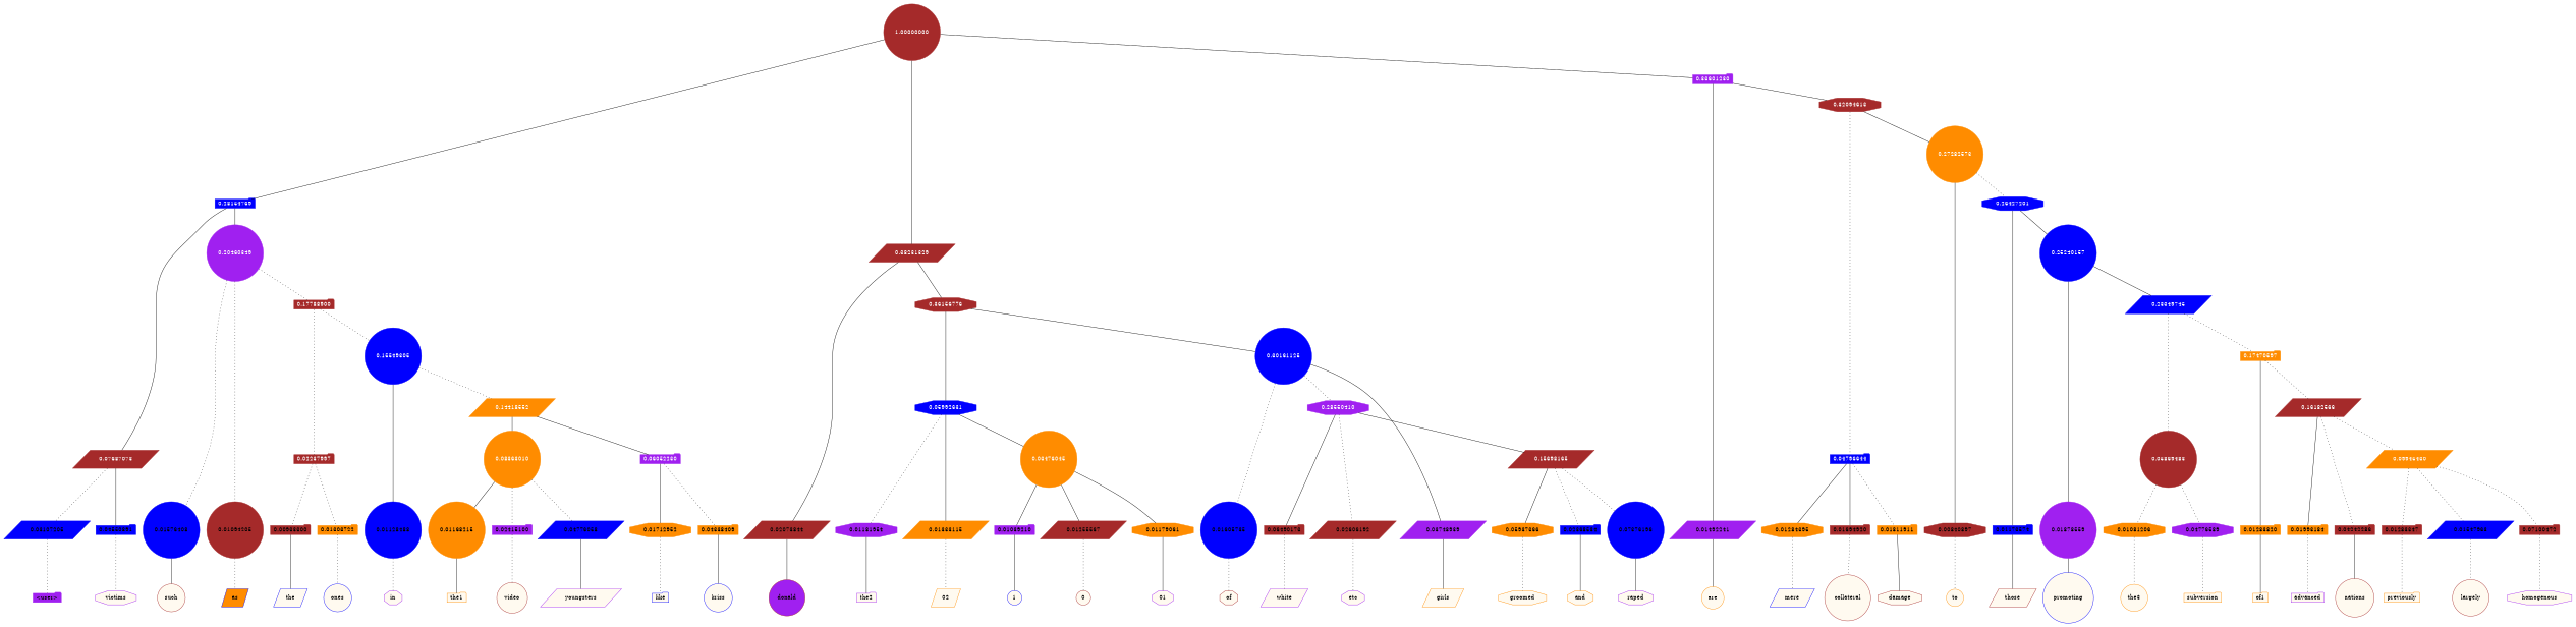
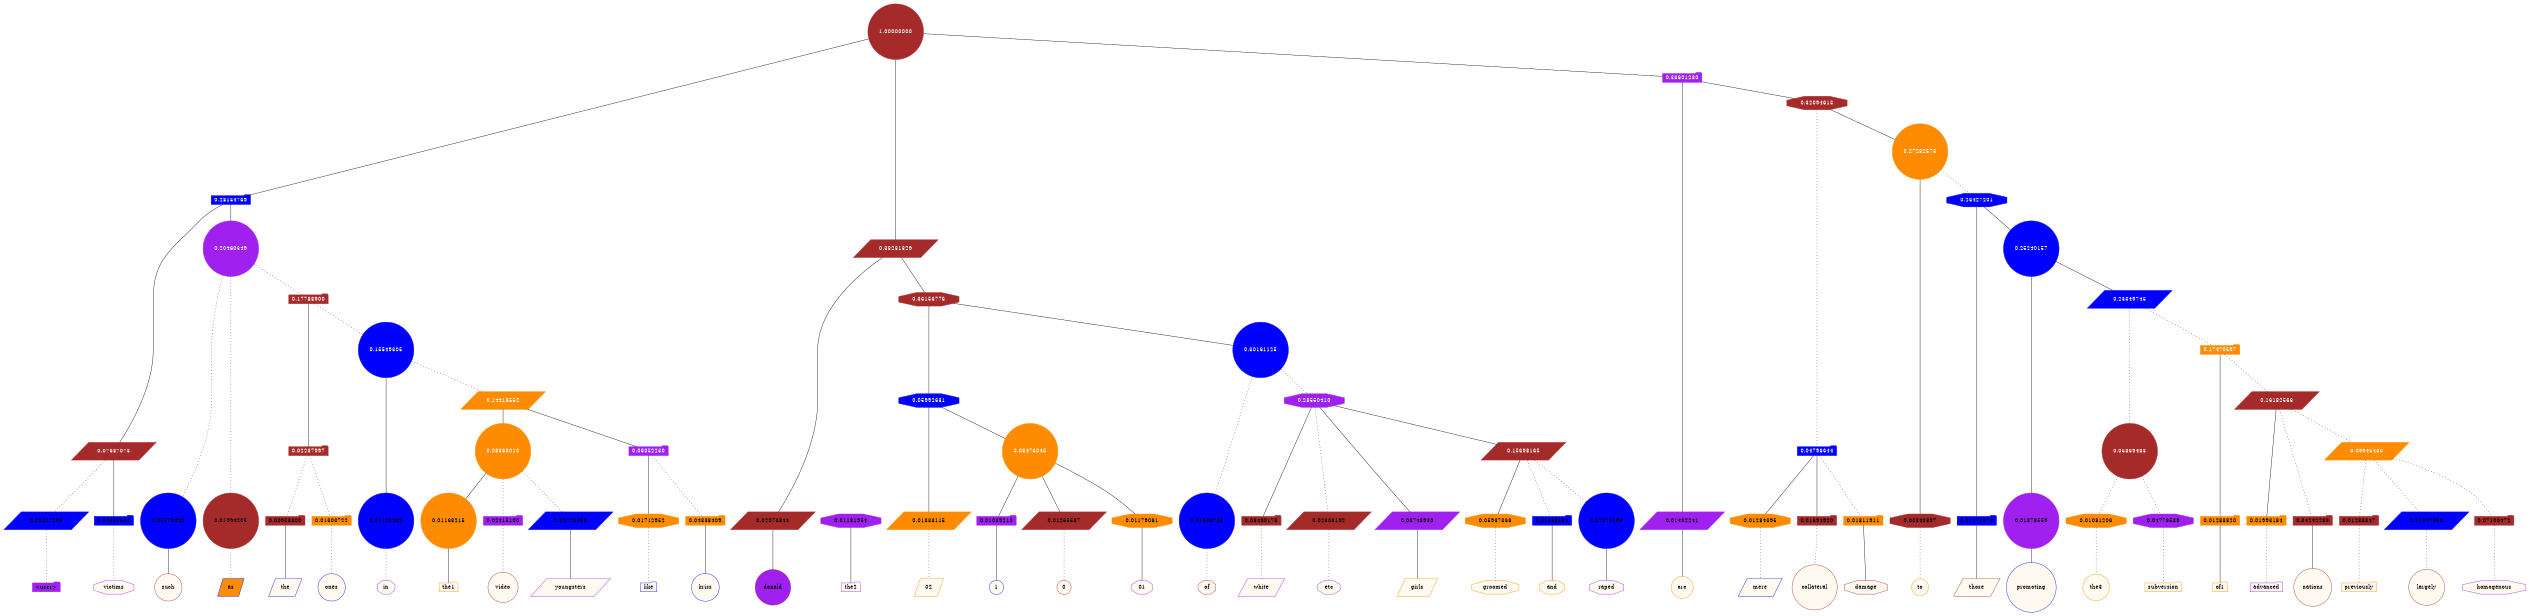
  graph {
    node [color=brown format=png nodesep=0.001 ordering=out overlap_scaling=0.01 ranksep=0.001 shape=folder style=filled]
    edge [style=solid]
    n1 [color=purple fillcolor=purple height=0.15 label="\<user\>" style="filled,solid" width=0.15]
    n2 [color=purple fillcolor=floralwhite height=0.15 label=victims shape=octagon style="filled,solid" width=0.15]
    n3 [fillcolor=floralwhite height=0.15 label=such shape=circle style="filled,solid" width=0.15]
    n4 [color=blue fillcolor=darkorange height=0.15 label=as shape=parallelogram style="filled,solid" width=0.15]
    n5 [color=blue fillcolor=floralwhite height=0.15 label=the shape=parallelogram style="filled,solid" width=0.15]
    n6 [color=blue fillcolor=floralwhite height=0.15 label=ones shape=circle style="filled,solid" width=0.15]
    n7 [color=purple fillcolor=floralwhite height=0.15 label=in shape=octagon style="filled,solid" width=0.15]
    n8 [color=darkorange fillcolor=floralwhite height=0.15 label=the1 style="filled,solid" width=0.15]
    n9 [fillcolor=floralwhite height=0.15 label=video shape=circle style="filled,solid" width=0.15]
    n10 [color=purple fillcolor=floralwhite height=0.15 label=youngsters shape=parallelogram style="filled,solid" width=0.15]
    n11 [color=blue fillcolor=floralwhite height=0.15 label=like style="filled,solid" width=0.15]
    n12 [color=blue fillcolor=floralwhite height=0.15 label=kriss shape=circle style="filled,solid" width=0.15]
    n13 [fillcolor=purple height=0.15 label=donald shape=circle style="filled,solid" width=0.15]
    n14 [color=purple fillcolor=floralwhite height=0.15 label=the2 style="filled,solid" width=0.15]
    n15 [color=blue fillcolor=floralwhite height=0.15 label=1 shape=circle style="filled,solid" width=0.15]
    n16 [fillcolor=floralwhite height=0.15 label=0 shape=circle style="filled,solid" width=0.15]
    n17 [color=purple fillcolor=floralwhite height=0.15 label=01 shape=octagon style="filled,solid" width=0.15]
    n18 [color=darkorange fillcolor=floralwhite height=0.15 label=02 shape=parallelogram style="filled,solid" width=0.15]
    n19 [fillcolor=floralwhite height=0.15 label=of shape=octagon style="filled,solid" width=0.15]
    n20 [color=darkorange fillcolor=floralwhite height=0.15 label=groomed shape=octagon style="filled,solid" width=0.15]
    n21 [color=darkorange fillcolor=floralwhite height=0.15 label=and shape=octagon style="filled,solid" width=0.15]
    n22 [color=purple fillcolor=floralwhite height=0.15 label=raped shape=octagon style="filled,solid" width=0.15]
    n23 [color=purple fillcolor=floralwhite height=0.15 label=white shape=parallelogram style="filled,solid" width=0.15]
    n24 [color=darkorange fillcolor=floralwhite height=0.15 label=girls shape=parallelogram style="filled,solid" width=0.15]
    n25 [color=purple fillcolor=floralwhite height=0.15 label=etc shape=octagon style="filled,solid" width=0.15]
    n26 [color=darkorange fillcolor=floralwhite height=0.15 label=are shape=circle style="filled,solid" width=0.15]
    n27 [color=blue fillcolor=floralwhite height=0.15 label=mere shape=parallelogram style="filled,solid" width=0.15]
    n28 [fillcolor=floralwhite height=0.15 label=collateral shape=circle style="filled,solid" width=0.15]
    n29 [fillcolor=floralwhite height=0.15 label=damage shape=octagon style="filled,solid" width=0.15]
    n30 [color=darkorange fillcolor=floralwhite height=0.15 label=to shape=circle style="filled,solid" width=0.15]
    n31 [fillcolor=floralwhite height=0.15 label=those shape=parallelogram style="filled,solid" width=0.15]
    n32 [color=blue fillcolor=floralwhite height=0.15 label=promoting shape=circle style="filled,solid" width=0.15]
    n33 [color=darkorange fillcolor=floralwhite height=0.15 label=the3 shape=circle style="filled,solid" width=0.15]
    n34 [color=darkorange fillcolor=floralwhite height=0.15 label=subversion style="filled,solid" width=0.15]
    n35 [color=darkorange fillcolor=floralwhite height=0.15 label=of1 style="filled,solid" width=0.15]
    n36 [color=purple fillcolor=floralwhite height=0.15 label=advanced style="filled,solid" width=0.15]
    n37 [color=darkorange fillcolor=floralwhite height=0.15 label=previously style="filled,solid" width=0.15]
    n38 [fillcolor=floralwhite height=0.15 label=largely shape=circle style="filled,solid" width=0.15]
    n39 [color=purple fillcolor=floralwhite height=0.15 label=homogenous shape=octagon style="filled,solid" width=0.15]
    n40 [fillcolor=floralwhite height=0.15 label=nations shape=circle style="filled,solid" width=0.15]
    n41 [color=blue fontcolor=black height=0.15 label=0.03107205 shape=parallelogram width=0.15]
    n42 [color=blue fontcolor=black height=0.15 label=0.04550891 width=0.15]
    n43 [color=blue fontcolor=black height=0.15 label=0.01576408 shape=circle width=0.15]
    n44 [fontcolor=black height=0.15 label=0.01094205 shape=circle width=0.15]
    n45 [fontcolor=black height=0.15 label=0.00933300 width=0.15]
    n46 [color=darkorange fontcolor=black height=0.15 label=0.01303722 width=0.15]
    n47 [color=blue fontcolor=black height=0.15 label=0.01128488 shape=circle width=0.15]
    n48 [color=darkorange fontcolor=black height=0.15 label=0.01168215 shape=circle width=0.15]
    n49 [color=purple fontcolor=black height=0.15 label=0.02415100 width=0.15]
    n50 [color=blue fontcolor=black height=0.15 label=0.04776058 shape=parallelogram width=0.15]
    n51 [color=darkorange fontcolor=black height=0.15 label=0.01712952 shape=octagon width=0.15]
    n52 [color=darkorange fontcolor=black height=0.15 label=0.04338409 width=0.15]
    n53 [fontcolor=black height=0.15 label=0.02073844 shape=parallelogram width=0.15]
    n54 [color=purple fontcolor=black height=0.15 label=0.01181954 shape=octagon width=0.15]
    n55 [color=purple fontcolor=black height=0.15 label=0.01039210 width=0.15]
    n56 [fontcolor=black height=0.15 label=0.01255567 shape=parallelogram width=0.15]
    n57 [color=darkorange fontcolor=black height=0.15 label=0.01179061 shape=octagon width=0.15]
    n58 [color=darkorange fontcolor=black height=0.15 label=0.01333115 shape=parallelogram width=0.15]
    n59 [color=blue fontcolor=black height=0.15 label=0.01605735 shape=circle width=0.15]
    n60 [color=darkorange fontcolor=black height=0.15 label=0.05937366 shape=octagon width=0.15]
    n61 [color=blue fontcolor=black height=0.15 label=0.02368534 width=0.15]
    n62 [color=blue fontcolor=black height=0.15 label=0.07376196 shape=circle width=0.15]
    n63 [fontcolor=black height=0.15 label=0.06490173 width=0.15]
    n64 [color=purple fontcolor=black height=0.15 label=0.03748939 shape=parallelogram width=0.15]
    n65 [fontcolor=black height=0.15 label=0.02606192 shape=parallelogram width=0.15]
    n66 [color=purple fontcolor=black height=0.15 label=0.01492241 shape=parallelogram width=0.15]
    n67 [color=darkorange fontcolor=black height=0.15 label=0.01284395 shape=octagon width=0.15]
    n68 [fontcolor=black height=0.15 label=0.01694920 width=0.15]
    n69 [color=darkorange fontcolor=black height=0.15 label=0.01811911 width=0.15]
    n70 [fontcolor=black height=0.15 label=0.00840897 shape=octagon width=0.15]
    n71 [color=blue fontcolor=black height=0.15 label=0.01173574 width=0.15]
    n72 [color=purple fontcolor=black height=0.15 label=0.01878559 shape=circle width=0.15]
    n73 [color=darkorange fontcolor=black height=0.15 label=0.01081206 shape=octagon width=0.15]
    n74 [color=purple fontcolor=black height=0.15 label=0.04776589 shape=octagon width=0.15]
    n75 [color=darkorange fontcolor=black height=0.15 label=0.01283820 width=0.15]
    n76 [color=darkorange fontcolor=black height=0.15 label=0.01993184 width=0.15]
    n77 [fontcolor=black height=0.15 label=0.01283347 width=0.15]
    n78 [color=blue fontcolor=black height=0.15 label=0.01547963 shape=parallelogram width=0.15]
    n79 [fontcolor=black height=0.15 label=0.07100472 width=0.15]
    n80 [fontcolor=black height=0.15 label=0.04242286 width=0.15]
    n81 [fontcolor=grey99 height=0.15 label=1.00000000 shape=circle width=0.15]
    n82 [color=blue fontcolor=grey99 height=0.15 label=0.28154769 width=0.15]
    n83 [fontcolor=grey99 height=0.15 label=0.38231329 shape=parallelogram width=0.15]
    n84 [color=purple fontcolor=grey99 height=0.15 label=0.33601230 width=0.15]
    n85 [fontcolor=grey99 height=0.15 label=0.07687073 shape=parallelogram width=0.15]
    n86 [color=purple fontcolor=grey99 height=0.15 label=0.20460349 shape=circle width=0.15]
    n87 [fontcolor=grey99 height=0.15 label=0.36156776 shape=octagon width=0.15]
    n88 [fontcolor=grey99 height=0.15 label=0.32094613 shape=octagon width=0.15]
    n89 [fontcolor=grey99 height=0.15 label=0.17788900 width=0.15]
    n90 [color=blue fontcolor=grey99 height=0.15 label=0.05992631 shape=octagon width=0.15]
    n91 [color=blue fontcolor=grey99 height=0.15 label=0.30161125 shape=circle width=0.15]
    n92 [color=blue fontcolor=grey99 height=0.15 label=0.04796644 width=0.15]
    n93 [color=darkorange fontcolor=grey99 height=0.15 label=0.27282573 shape=circle width=0.15]
    n94 [fontcolor=grey99 height=0.15 label=0.02237997 width=0.15]
    n95 [color=blue fontcolor=grey99 height=0.15 label=0.15549305 shape=circle width=0.15]
    n96 [color=darkorange fontcolor=grey99 height=0.15 label=0.03476045 shape=circle width=0.15]
    n97 [color=purple fontcolor=grey99 height=0.15 label=0.28550410 shape=octagon width=0.15]
    n98 [color=blue fontcolor=grey99 height=0.15 label=0.26427201 shape=octagon width=0.15]
    n99 [color=darkorange fontcolor=grey99 height=0.15 label=0.14418552 shape=parallelogram width=0.15]
    n100 [fontcolor=grey99 height=0.15 label=0.15698165 shape=parallelogram width=0.15]
    n101 [color=blue fontcolor=grey99 height=0.15 label=0.25240157 shape=circle width=0.15]
    n102 [color=darkorange fontcolor=grey99 height=0.15 label=0.08363010 shape=circle width=0.15]
    n103 [color=purple fontcolor=grey99 height=0.15 label=0.06052230 width=0.15]
    n104 [color=blue fontcolor=grey99 height=0.15 label=0.23349745 shape=parallelogram width=0.15]
    n105 [fontcolor=grey99 height=0.15 label=0.05869483 shape=circle width=0.15]
    n106 [color=darkorange fontcolor=grey99 height=0.15 label=0.17470597 width=0.15]
    n107 [fontcolor=grey99 height=0.15 label=0.16182566 shape=parallelogram width=0.15]
    n108 [color=darkorange fontcolor=grey99 height=0.15 label=0.09945430 shape=parallelogram width=0.15]
    subgraph sub_1 {
      rank=same
      n1
      n2
      n3
      n4
      n5
      n6
      n7
      n8
      n9
      n10
      n11
      n12
      n13
      n14
      n15
      n16
      n17
      n18
      n19
      n20
      n21
      n22
      n23
      n24
      n25
      n26
      n27
      n28
      n29
      n30
      n31
      n32
      n33
      n34
      n35
      n36
      n37
      n38
      n39
      n40
    }
    subgraph sub_2 {
      rank=same
      n41
      n42
      n43
      n44
      n45
      n46
      n47
      n48
      n49
      n50
      n51
      n52
      n53
      n54
      n55
      n56
      n57
      n58
      n59
      n60
      n61
      n62
      n63
      n64
      n65
      n66
      n67
      n68
      n69
      n70
      n71
      n72
      n73
      n74
      n75
      n76
      n77
      n78
      n79
      n80
    }
    n41 -- n1 [style=dotted]
    n42 -- n2 [style=dotted]
    n43 -- n3
    n44 -- n4 [style=dotted]
    n45 -- n5
    n46 -- n6 [style=dotted]
    n47 -- n7 [style=dotted]
    n48 -- n8
    n49 -- n9 [style=dotted]
    n50 -- n10
    n51 -- n11 [style=dotted]
    n52 -- n12
    n53 -- n13
    n54 -- n14
    n55 -- n15
    n56 -- n16 [style=dotted]
    n57 -- n17
    n58 -- n18 [style=dotted]
    n59 -- n19 [style=dotted]
    n60 -- n20 [style=dotted]
    n61 -- n21
    n62 -- n22
    n63 -- n23 [style=dotted]
    n64 -- n24
    n65 -- n25 [style=dotted]
    n66 -- n26
    n67 -- n27 [style=dotted]
    n68 -- n28 [style=dotted]
    n69 -- n29
    n70 -- n30 [style=dotted]
    n71 -- n31
    n72 -- n32
    n73 -- n33 [style=dotted]
    n74 -- n34 [style=dotted]
    n75 -- n35
    n76 -- n36 [style=dotted]
    n77 -- n37 [style=dotted]
    n78 -- n38 [style=dotted]
    n79 -- n39 [style=dotted]
    n80 -- n40
    n81 -- n82
    n81 -- n83
    n81 -- n84
    n82 -- n85
    n82 -- n86
    n83 -- n53
    n83 -- n87
    n84 -- n66
    n84 -- n88
    n85 -- n41 [style=dotted]
    n85 -- n42
    n86 -- n43 [style=dotted]
    n86 -- n44 [style=dotted]
    n86 -- n89 [style=dotted]
    n87 -- n90
    n87 -- n91
    n88 -- n92 [style=dotted]
    n88 -- n93
-   n89 -- n94 [style=dotted]
+   n89 -- n94
    n89 -- n95 [style=dotted]
-   n90 -- n54 [style=dotted]
    n90 -- n58
    n90 -- n96
    n91 -- n59 [style=dotted]
    n91 -- n97 [style=dotted]
    n92 -- n67
    n92 -- n68
    n92 -- n69 [style=dotted]
    n93 -- n70
    n93 -- n98 [style=dotted]
    n94 -- n45 [style=dotted]
    n94 -- n46 [style=dotted]
    n95 -- n47
    n95 -- n99 [style=dotted]
    n96 -- n55
    n96 -- n56
    n96 -- n57
    n97 -- n63
-   n91 -- n64
+   n97 -- n64
    n97 -- n65 [style=dotted]
    n97 -- n100
    n98 -- n71
    n98 -- n101
    n99 -- n102
    n99 -- n103
    n100 -- n60
    n100 -- n61 [style=dotted]
    n100 -- n62 [style=dotted]
    n101 -- n72
    n101 -- n104
    n102 -- n48
    n102 -- n49 [style=dotted]
    n102 -- n50 [style=dotted]
    n103 -- n51
    n103 -- n52 [style=dotted]
    n104 -- n105 [style=dotted]
    n104 -- n106 [style=dotted]
    n105 -- n73 [style=dotted]
    n105 -- n74 [style=dotted]
    n106 -- n75
    n106 -- n107 [style=dotted]
    n107 -- n76
    n107 -- n80 [style=dotted]
    n107 -- n108 [style=dotted]
    n108 -- n77 [style=dotted]
    n108 -- n78 [style=dotted]
    n108 -- n79 [style=dotted]
  }
